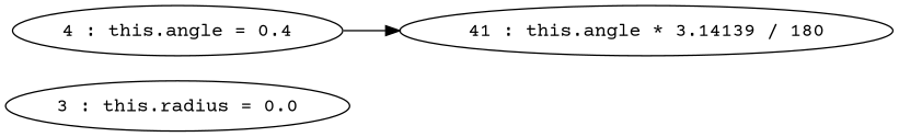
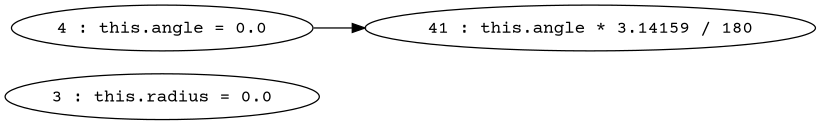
  digraph {
    rankdir=LR
    fontname="Courier Prime"
    node [fontname="Courier Prime"]
    "3 : this.radius = 0.0"
-   "4 : this.angle = 0.0" [label="4 : this.angle = 0.4"]
-   "41 : this.angle * 3.14159 / 180" [label="41 : this.angle * 3.14139 / 180"]
+   "4 : this.angle = 0.0"
+   "41 : this.angle * 3.14159 / 180"
    "4 : this.angle = 0.0" -> "41 : this.angle * 3.14159 / 180" [fontname="Courier Prime"]
  }
